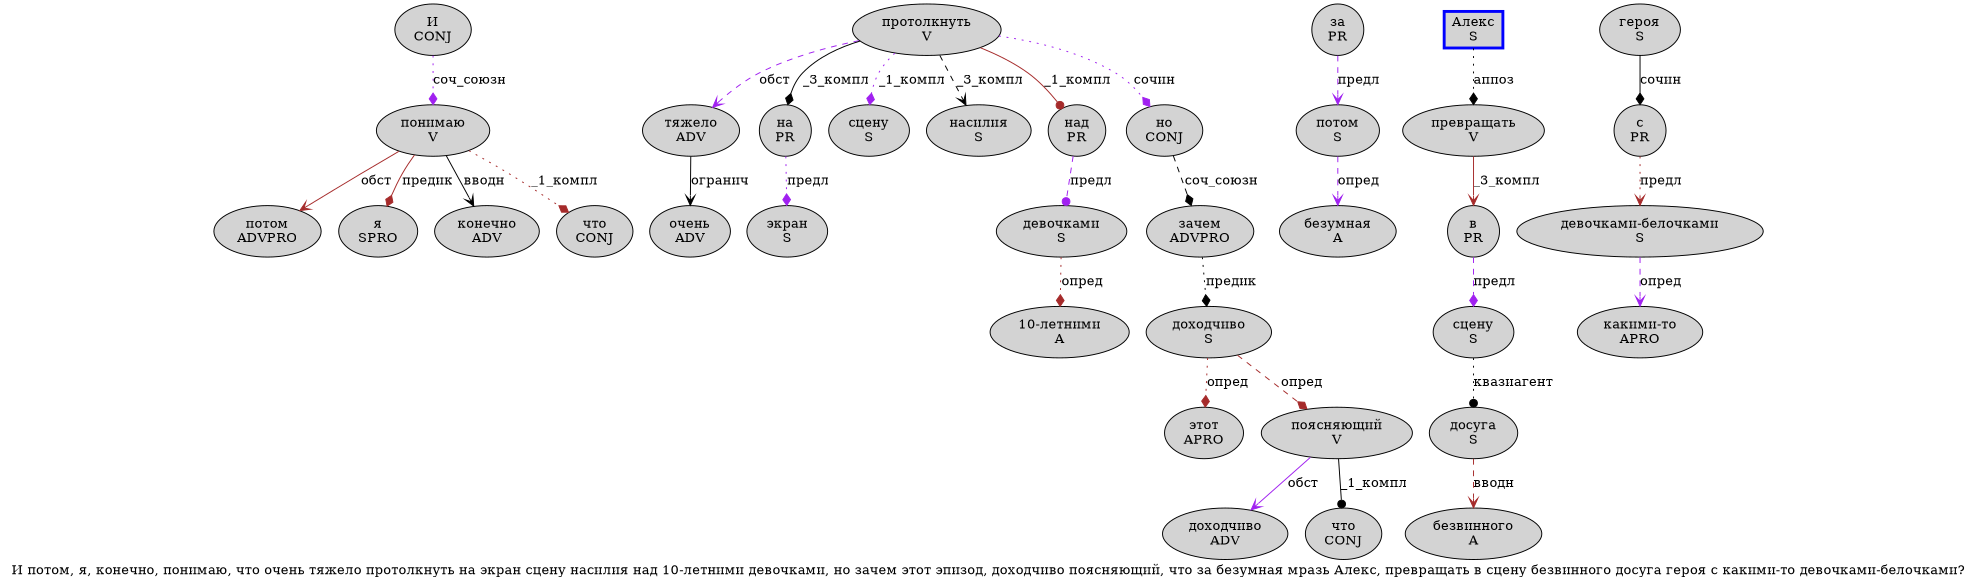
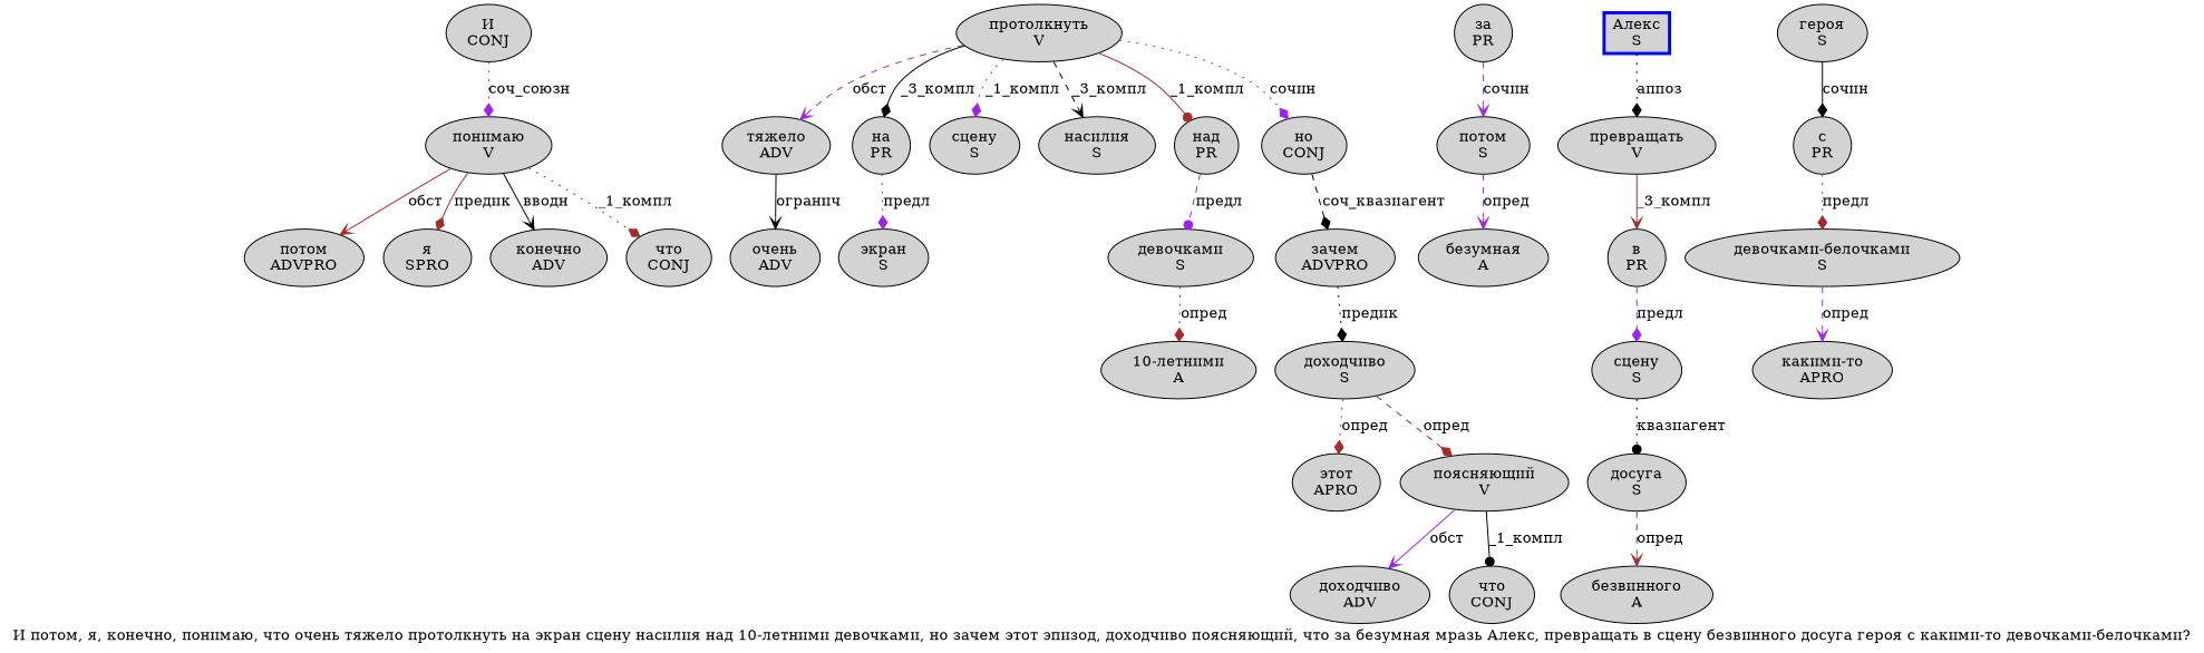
  digraph {
    label="И потом, я, конечно, понимаю, что очень тяжело протолкнуть на экран сцену насилия над 10-летними девочками, но зачем этот эпизод, доходчиво поясняющий, что за безумная мразь Алекс, превращать в сцену безвинного досуга героя с какими-то девочками-белочками?"
    node [fillcolor=lightgray penwidth=1 shape=ellipse style=filled]
    edge [arrowhead=diamond color=purple style=dotted]
    n1 [label="И\nCONJ"]
    n2 [label="понимаю\nV"]
    n3 [label="потом\nADVPRO"]
    n4 [label="я\nSPRO"]
    n5 [label="конечно\nADV"]
    n6 [label="что\nCONJ"]
    n7 [label="очень\nADV"]
    n8 [label="тяжело\nADV"]
    n9 [label="протолкнуть\nV"]
    n10 [label="на\nPR"]
    n11 [label="сцену\nS"]
    n12 [label="насилия\nS"]
    n13 [label="над\nPR"]
    n14 [label="но\nCONJ"]
    n15 [label="экран\nS"]
    n16 [label="девочками\nS"]
    n17 [label="зачем\nADVPRO"]
    n18 [label="10-летними\nA"]
    n19 [label="доходчиво\nS"]
    n20 [label="этот\nAPRO"]
    n21 [label="поясняющий\nV"]
    n22 [label="доходчиво\nADV"]
    n23 [label="что\nCONJ"]
    n24 [label="за\nPR"]
    n25 [label="потом\nS"]
    n26 [label="безумная\nA"]
    n27 [color=blue label="Алекс\nS" penwidth=3 shape=box]
    n28 [label="превращать\nV"]
    n29 [label="в\nPR"]
    n30 [label="сцену\nS"]
    n31 [label="досуга\nS"]
    n32 [label="безвинного\nA"]
    n33 [label="героя\nS"]
    n34 [label="с\nPR"]
    n35 [label="девочками-белочками\nS"]
    n36 [label="какими-то\nAPRO"]
    n1 -> n2 [label="соч_союзн"]
    n2 -> n3 [arrowhead=vee color=brown label="обст" style=solid]
    n2 -> n4 [color=brown label="предик" style=solid]
    n2 -> n5 [arrowhead=vee color=black label="вводн" style=solid]
    n2 -> n6 [color=brown label="_1_компл"]
    n8 -> n7 [arrowhead=vee color=black label="огранич" style=solid]
    n9 -> n8 [arrowhead=vee label="обст" style=dashed]
    n9 -> n10 [color=black label="_3_компл" style=solid]
    n9 -> n11 [label="_1_компл"]
    n9 -> n12 [arrowhead=vee color=black label="_3_компл" style=dashed]
    n9 -> n13 [arrowhead=dot color=brown label="_1_компл" style=solid]
    n9 -> n14 [label="сочин"]
    n10 -> n15 [label="предл"]
    n13 -> n16 [arrowhead=dot label="предл" style=dashed]
-   n14 -> n17 [color=black label="соч_союзн" style=dashed]
+   n14 -> n17 [color=black label="соч_квазиагент" style=dashed]
    n16 -> n18 [color=brown label="опред"]
    n17 -> n19 [color=black label="предик"]
    n19 -> n20 [color=brown label="опред"]
    n19 -> n21 [color=brown label="опред" style=dashed]
    n21 -> n22 [arrowhead=vee label="обст" style=solid]
    n21 -> n23 [arrowhead=dot color=black label="_1_компл" style=solid]
-   n24 -> n25 [arrowhead=vee label="предл" style=dashed]
+   n24 -> n25 [arrowhead=vee label="сочин" style=dashed]
    n25 -> n26 [arrowhead=vee label="опред" style=dashed]
    n27 -> n28 [color=black label="аппоз"]
    n28 -> n29 [arrowhead=vee color=brown label="_3_компл" style=solid]
    n29 -> n30 [label="предл" style=dashed]
    n30 -> n31 [arrowhead=dot color=black label="квазиагент"]
-   n31 -> n32 [arrowhead=vee color=brown label="вводн" style=dashed]
+   n31 -> n32 [arrowhead=vee color=brown label="опред" style=dashed]
    n33 -> n34 [color=black label="сочин" style=solid]
-   n34 -> n35 [arrowhead=vee color=brown label="предл"]
+   n34 -> n35 [color=brown label="предл"]
    n35 -> n36 [arrowhead=vee label="опред" style=dashed]
  }
